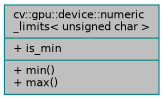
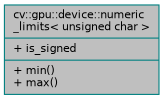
  digraph {
-   n1 [color=teal fillcolor=grey75 fontcolor=black fontname=Helvetica fontsize=10 height=0.2 label="{cv::gpu::device::numeric\l_limits\< unsigned char \>\n|+ is_min\l|+ min()\l+ max()\l}" shape=record style=filled width=0.4]
+   n1 [color=teal fillcolor=grey75 fontcolor=black fontname=Helvetica fontsize=10 height=0.2 label="{cv::gpu::device::numeric\l_limits\< unsigned char \>\n|+ is_signed\l|+ min()\l+ max()\l}" shape=record style=filled width=0.4]
  }
